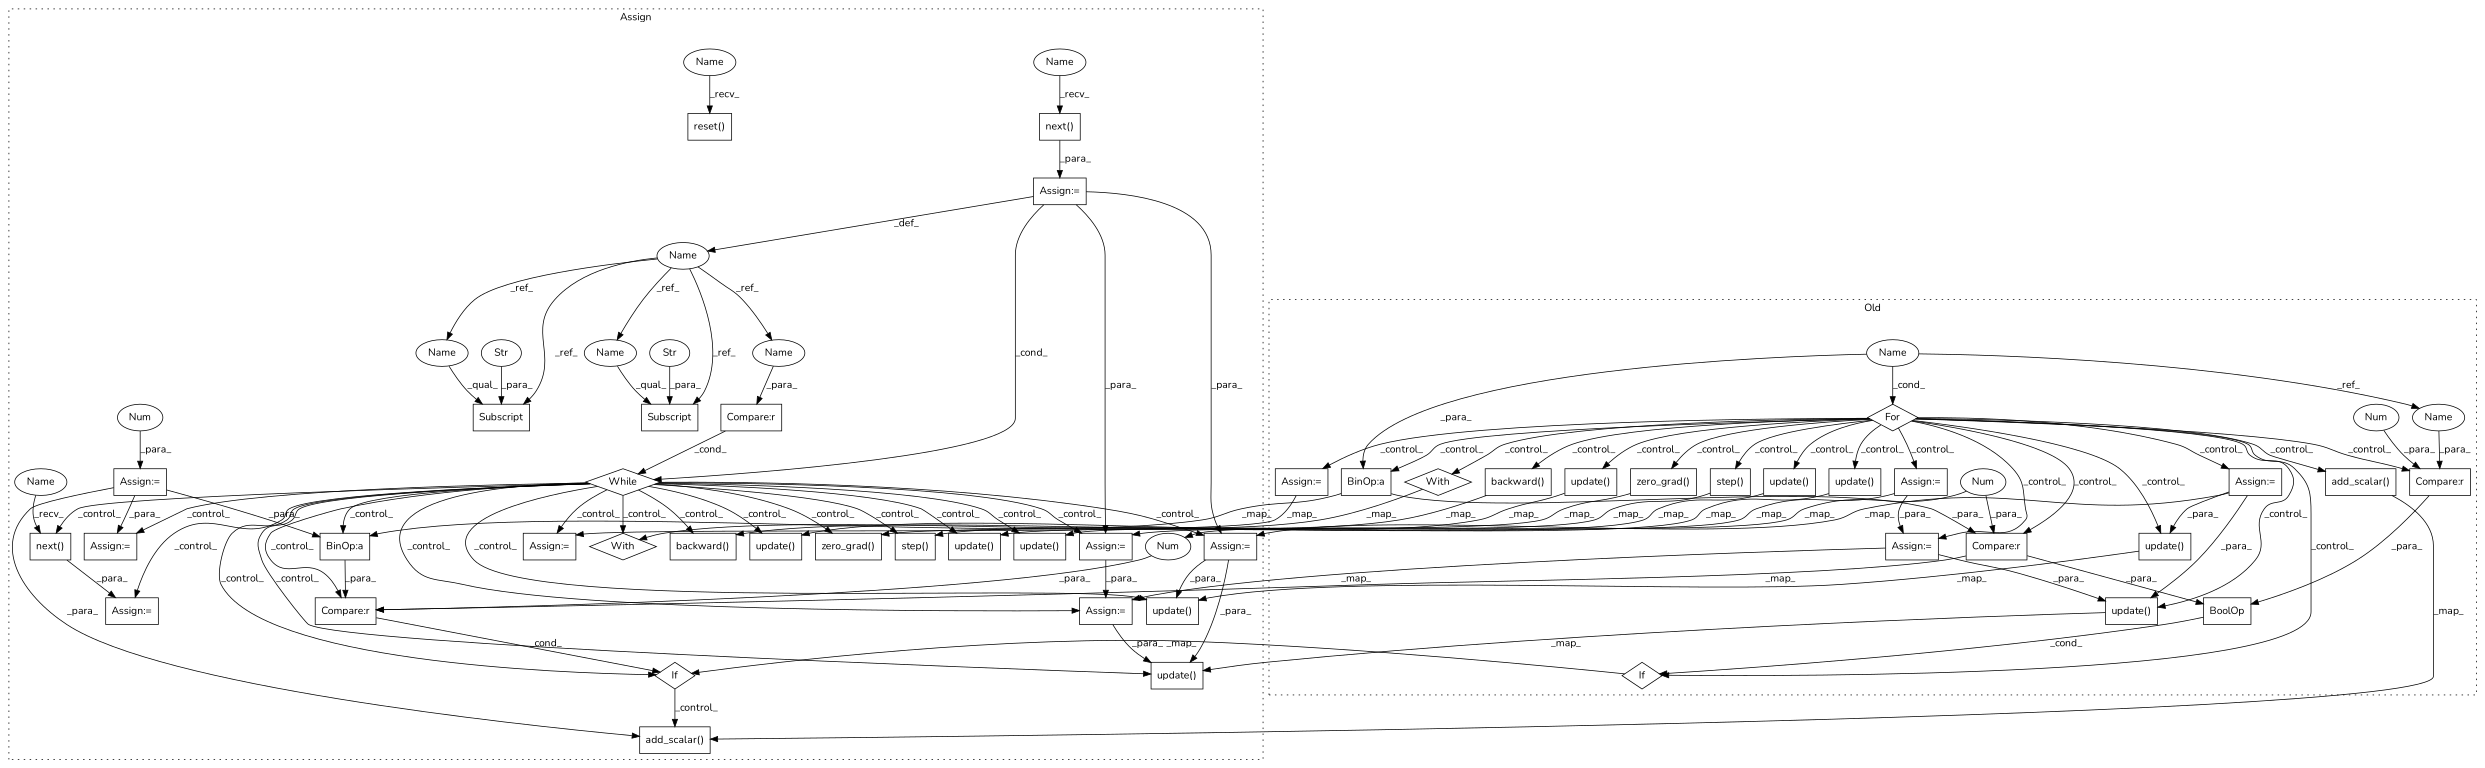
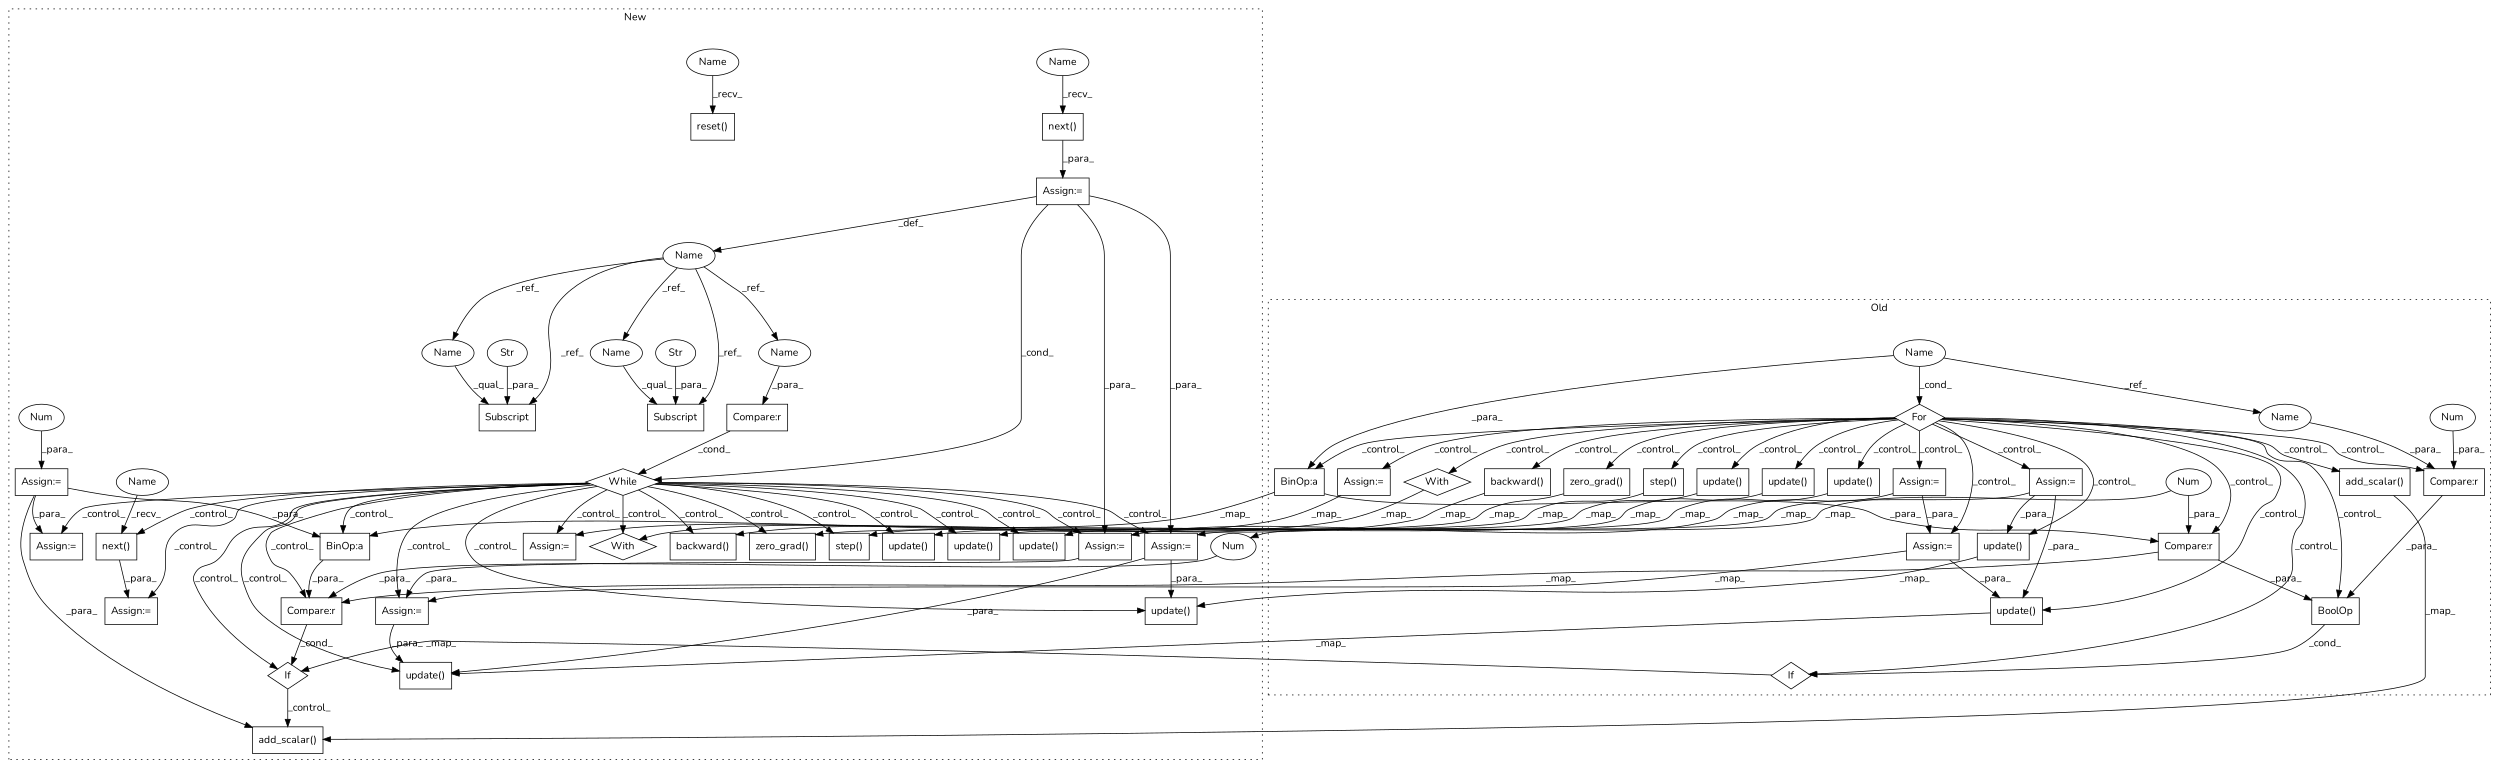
  digraph {
    fontname=Nunito
    node [a=75 fontname=Nunito l=3 s=7709 shape=box]
    edge [fontname=Nunito]
    n1 [a=107 l="4,46" label=For s="6445,6495" shape=diamond]
    n2 [a=87 l=5 label=Name s=6449 shape=ellipse]
    n3 [a=68 label="Assign:=" s=7298]
    n4 [l="14,1" label="update()" s="7403,7440"]
    n5 [a=68 label="Assign:=" s=6641]
    n6 [l=15 label="update()" s=7226]
    n7 [a=68 label="Assign:=" s=7530]
    n8 [a=39 l="5,25" label=With s="6799,6807" shape=diamond]
    n9 [a=96 label=If s=7666 shape=diamond]
    n10 [l="14,1" label="update()" s="7356,7393"]
    n11 [l="18,1" label="add_scalar()" s="7584,7656"]
    n12 [l=29 label="backward()" s=6943]
    n13 [l=17 label="zero_grad()" s=6737]
    n14 [a=40 l=10 label="Compare:r"]
    n15 [a=40 l=35 label="Compare:r" s=7669]
    n16 [a=72 l=50 label=BoolOp s=7669]
    n17 [a=82 label="BinOp:a" s=7674]
    n18 [a=76 l=1 label=Num s=7703 shape=ellipse]
    n19 [a=76 l=1 label=Num s=7718 shape=ellipse]
    n20 [l="12,1" label="step()" s="7195,7216"]
    n21 [l="18,1" label="update()" s="7482,7517"]
    n22 [a=68 label="Assign:=" s=6588]
    n23 [l="17,1" label="update()" s="6541,6575"]
    n24 [a=87 l=5 label=Name shape=ellipse]
    n25 [l=24 label="reset()" s=7828]
    n26 [l=23 label="next()" s=7870]
    n27 [a=68 label="Assign:=" s=8751]
    n28 [l=23 label="next()" s=9326]
    n29 [l="14,1" label="update()" s="8856,8893"]
    n30 [a=68 label="Assign:=" s=8086]
    n31 [l=15 label="update()" s=8679]
    n32 [a=68 label="Assign:=" s=8983]
    n33 [a=40 l=22 label="Compare:r" s=7904]
    n34 [a=87 l=10 label=Name s=7857 shape=ellipse]
    n35 [a=63 l="16,0" label=Subscript s="8022,0"]
    n36 [a=66 l=4 label=Str s=8033 shape=ellipse]
    n37 [a=63 l="16,0" label=Subscript s="8089,0"]
    n38 [a=66 l=4 label=Str s=8100 shape=ellipse]
    n39 [a=52 l="6,46" label=While s="7898,7926" shape=diamond]
    n40 [a=68 label="Assign:=" s=7867]
    n41 [a=68 label="Assign:=" s=9323]
    n42 [a=68 l=4 label="Assign:=" s=9448]
    n43 [a=68 label="Assign:=" s=7717]
    n44 [a=76 l=1 label=Num s=7720 shape=ellipse]
    n45 [a=39 l="5,25" label=With s="8258,8266" shape=diamond]
    n46 [a=96 label=If s=9049 shape=diamond]
    n47 [l="14,1" label="update()" s="8809,8846"]
    n48 [l="18,1" label="add_scalar()" s="9141,9219"]
    n49 [l=29 label="backward()" s=8402]
    n50 [l=17 label="zero_grad()" s=8196]
    n51 [a=40 l=41 label="Compare:r" s=9052]
    n52 [a=82 label="BinOp:a" s=9063]
    n53 [a=76 l=1 label=Num s=9092 shape=ellipse]
    n54 [l="12,1" label="step()" s="8648,8669"]
    n55 [l="18,1" label="update()" s="8935,8970"]
    n56 [a=68 label="Assign:=" s=8019]
    n57 [l="17,1" label="update()" s="7972,8006"]
    n58 [a=87 l=10 label=Name s=7904 shape=ellipse]
    n59 [a=87 l=10 label=Name s=8022 shape=ellipse]
    n60 [a=87 l=10 label=Name s=8089 shape=ellipse]
    n61 [a=87 l=16 label=Name s=7870 shape=ellipse]
    n62 [a=87 l=16 label=Name s=9326 shape=ellipse]
    n63 [a=87 l=16 label=Name s=7828 shape=ellipse]
    subgraph cluster_1 {
      label=Old
      style=dotted
      n1
      n2
      n3
      n4
      n5
      n6
      n7
      n8
      n9
      n10
      n11
      n12
      n13
      n14
      n15
      n16
      n17
      n18
      n19
      n20
      n21
      n22
      n23
      n24
    }
    subgraph cluster_2 {
-     label=Assign
+     label=New
      style=dotted
      n25
      n26
      n27
      n28
      n29
      n30
      n31
      n32
      n33
      n34
      n35
      n36
      n37
      n38
      n39
      n40
      n41
      n42
      n43
      n44
      n45
      n46
      n47
      n48
      n49
      n50
      n51
      n52
      n53
      n54
      n55
      n56
      n57
      n58
      n59
      n60
      n61
      n62
      n63
    }
    n1 -> n3 [label=_control_]
    n1 -> n4 [label=_control_]
    n1 -> n5 [label=_control_]
    n1 -> n6 [label=_control_]
    n1 -> n7 [label=_control_]
    n1 -> n8 [label=_control_]
    n1 -> n9 [label=_control_]
    n1 -> n10 [label=_control_]
    n1 -> n11 [label=_control_]
    n1 -> n12 [label=_control_]
    n1 -> n13 [label=_control_]
    n1 -> n14 [label=_control_]
    n1 -> n15 [label=_control_]
+   n1 -> n16 [label=_control_]
    n1 -> n17 [label=_control_]
    n1 -> n20 [label=_control_]
    n1 -> n21 [label=_control_]
    n1 -> n22 [label=_control_]
    n1 -> n23 [label=_control_]
    n2 -> n1 [label=_cond_]
    n2 -> n17 [label=_para_]
    n2 -> n24 [label=_ref_]
    n3 -> n4 [label=_para_]
    n3 -> n27 [label=_map_]
    n4 -> n29 [label=_map_]
    n5 -> n3 [label=_para_]
    n5 -> n30 [label=_map_]
    n6 -> n31 [label=_map_]
    n7 -> n32 [label=_map_]
    n8 -> n45 [label=_map_]
    n9 -> n46 [label=_map_]
    n10 -> n47 [label=_map_]
    n11 -> n48 [label=_map_]
    n12 -> n49 [label=_map_]
    n13 -> n50 [label=_map_]
    n14 -> n16 [label=_para_]
    n15 -> n16 [label=_para_]
    n15 -> n51 [label=_map_]
    n16 -> n9 [label=_cond_]
    n17 -> n15 [label=_para_]
    n17 -> n52 [label=_map_]
    n18 -> n15 [label=_para_]
    n18 -> n53 [label=_map_]
    n19 -> n14 [label=_para_]
    n20 -> n54 [label=_map_]
    n21 -> n55 [label=_map_]
    n22 -> n4 [label=_para_]
    n22 -> n10 [label=_para_]
    n22 -> n56 [label=_map_]
    n23 -> n57 [label=_map_]
    n24 -> n14 [label=_para_]
    n26 -> n40 [label=_para_]
    n27 -> n29 [label=_para_]
    n28 -> n41 [label=_para_]
    n30 -> n27 [label=_para_]
    n33 -> n39 [label=_cond_]
    n34 -> n35 [label=_ref_]
    n34 -> n37 [label=_ref_]
    n34 -> n58 [label=_ref_]
    n34 -> n59 [label=_ref_]
    n34 -> n60 [label=_ref_]
    n36 -> n35 [label=_para_]
    n38 -> n37 [label=_para_]
    n39 -> n27 [label=_control_]
    n39 -> n28 [label=_control_]
    n39 -> n29 [label=_control_]
    n39 -> n30 [label=_control_]
    n39 -> n31 [label=_control_]
    n39 -> n32 [label=_control_]
    n39 -> n41 [label=_control_]
    n39 -> n42 [label=_control_]
    n39 -> n45 [label=_control_]
    n39 -> n46 [label=_control_]
    n39 -> n47 [label=_control_]
    n39 -> n49 [label=_control_]
    n39 -> n50 [label=_control_]
    n39 -> n51 [label=_control_]
    n39 -> n52 [label=_control_]
    n39 -> n54 [label=_control_]
    n39 -> n55 [label=_control_]
    n39 -> n56 [label=_control_]
    n39 -> n57 [label=_control_]
    n40 -> n30 [label=_para_]
    n40 -> n34 [label=_def_]
    n40 -> n39 [label=_cond_]
    n40 -> n56 [label=_para_]
    n43 -> n42 [label=_para_]
    n43 -> n48 [label=_para_]
    n43 -> n52 [label=_para_]
    n44 -> n43 [label=_para_]
    n46 -> n48 [label=_control_]
    n51 -> n46 [label=_cond_]
    n52 -> n51 [label=_para_]
    n53 -> n51 [label=_para_]
    n56 -> n29 [label=_para_]
    n56 -> n47 [label=_para_]
    n58 -> n33 [label=_para_]
    n59 -> n35 [label=_qual_]
    n60 -> n37 [label=_qual_]
    n61 -> n26 [label=_recv_]
    n62 -> n28 [label=_recv_]
    n63 -> n25 [label=_recv_]
  }
